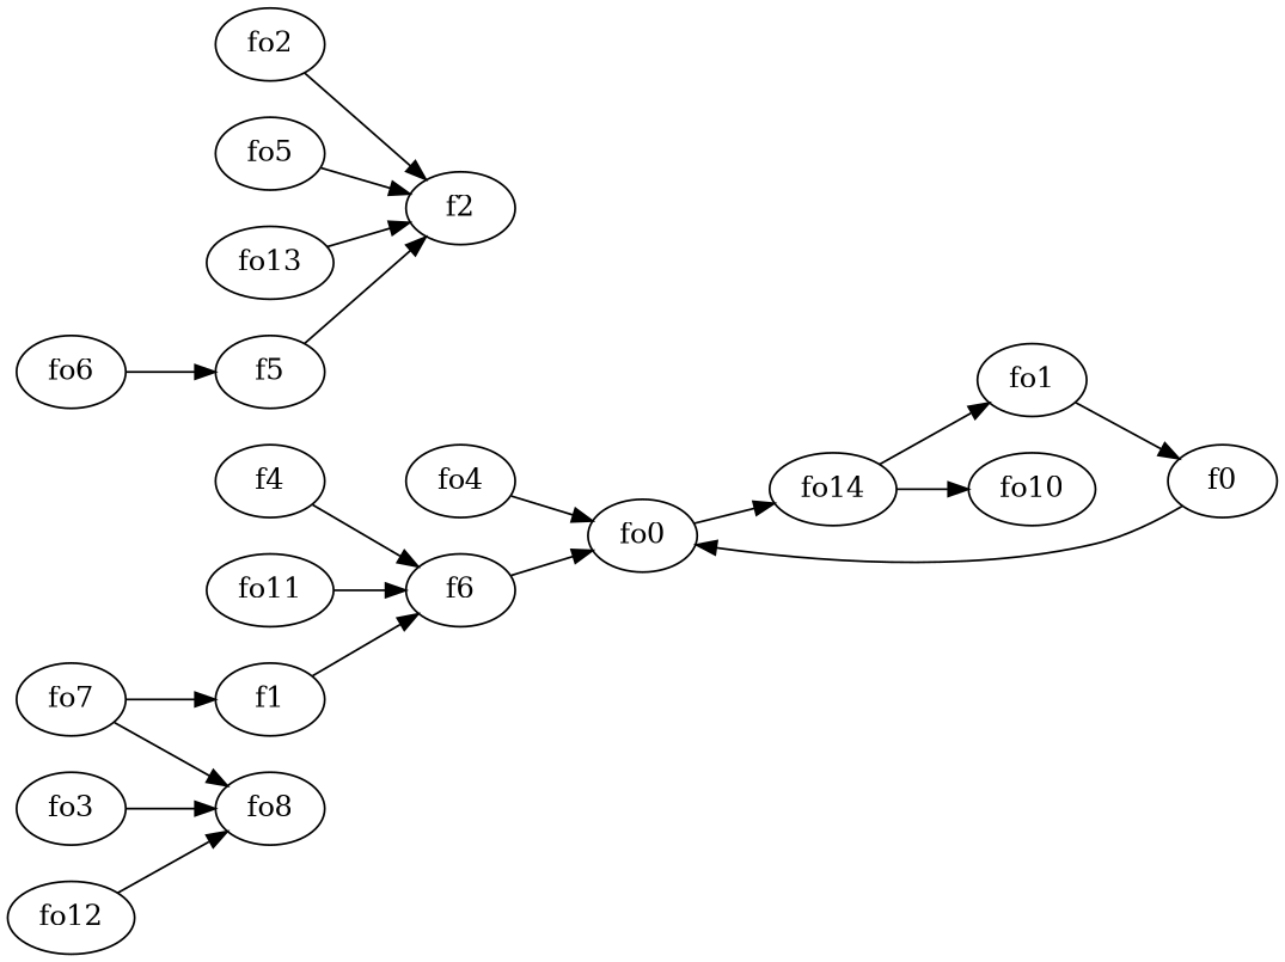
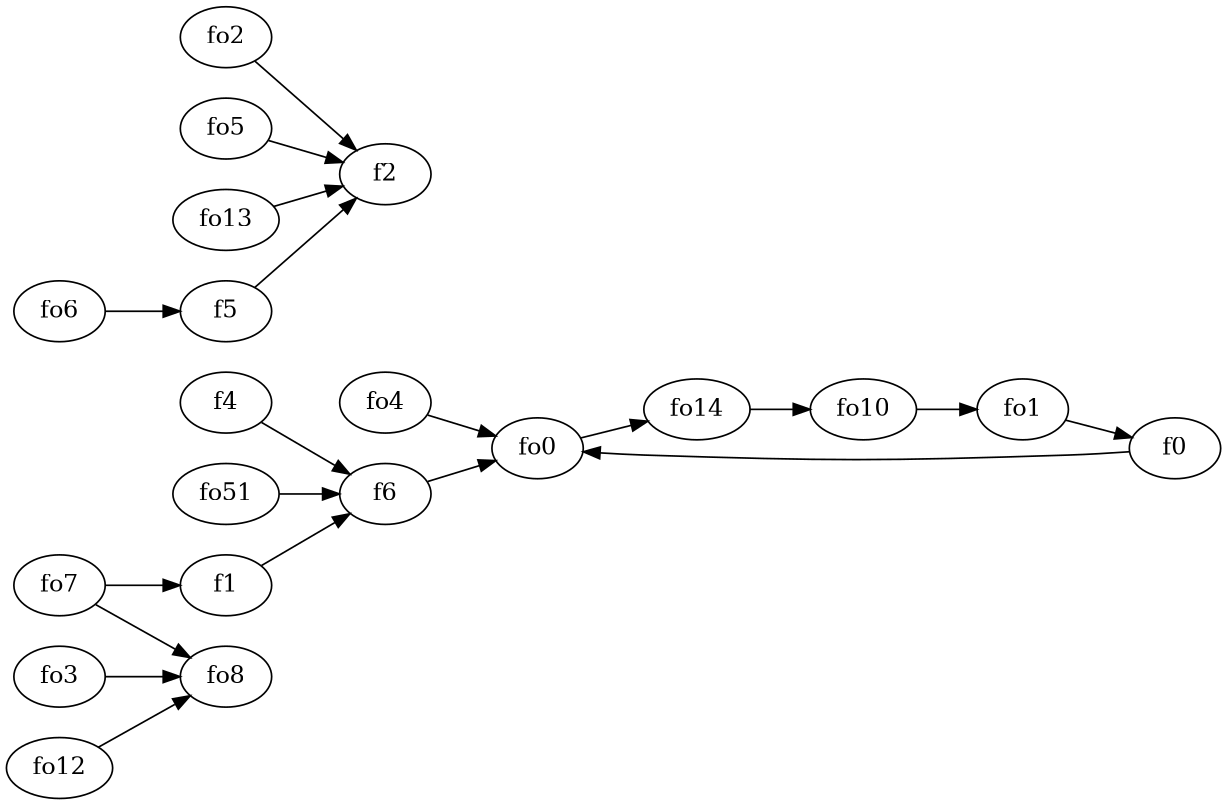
  strict digraph {
    rankdir=LR
    edge [weight=2]
    f1
    f6
    n3 [label=fo0]
    fo3
    fo8
    n6 [label=f0]
    fo14
    f4
    f5
    f2
    fo1
    fo2
    fo4
    fo5
    fo6
    fo7
    fo10
-   fo11
+   fo11 [label=fo51]
    fo12
    fo13
    f1 -> f6
    f6 -> n3
    n3 -> fo14
    fo3 -> fo8
    n6 -> n3
    fo14 -> fo10
    f4 -> f6
    f5 -> f2
    fo1 -> n6
    fo2 -> f2
    fo4 -> n3
    fo5 -> f2
    fo6 -> f5
    fo7 -> f1
    fo7 -> fo8
-   fo14 -> fo1
+   fo10 -> fo1
    fo11 -> f6
    fo12 -> fo8
    fo13 -> f2
  }
